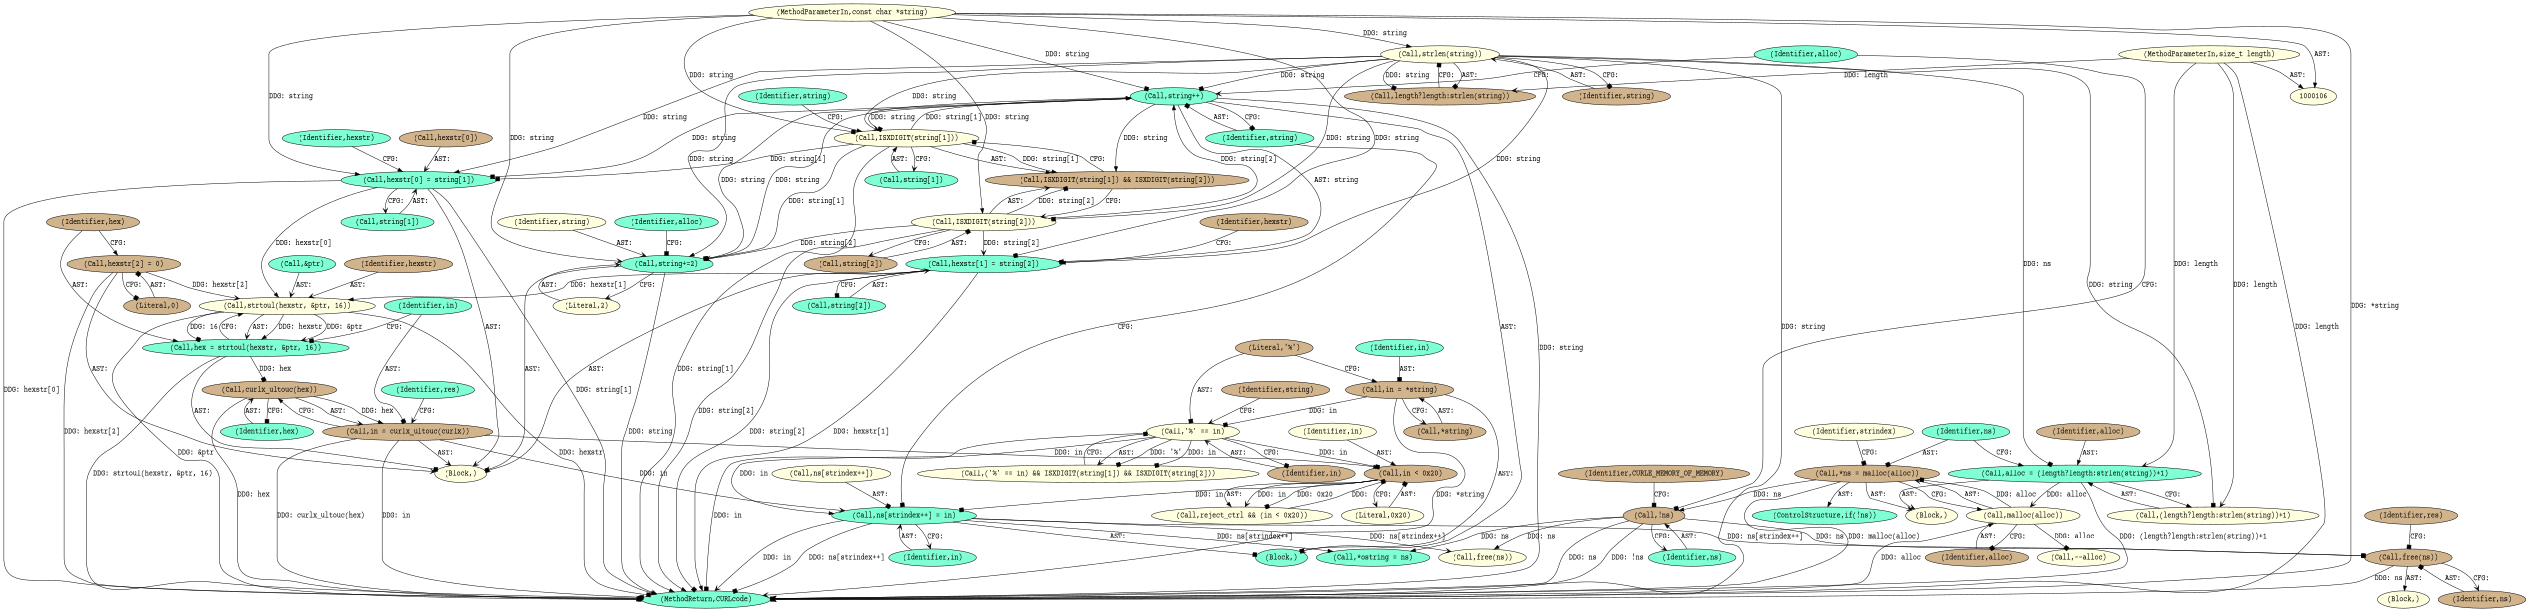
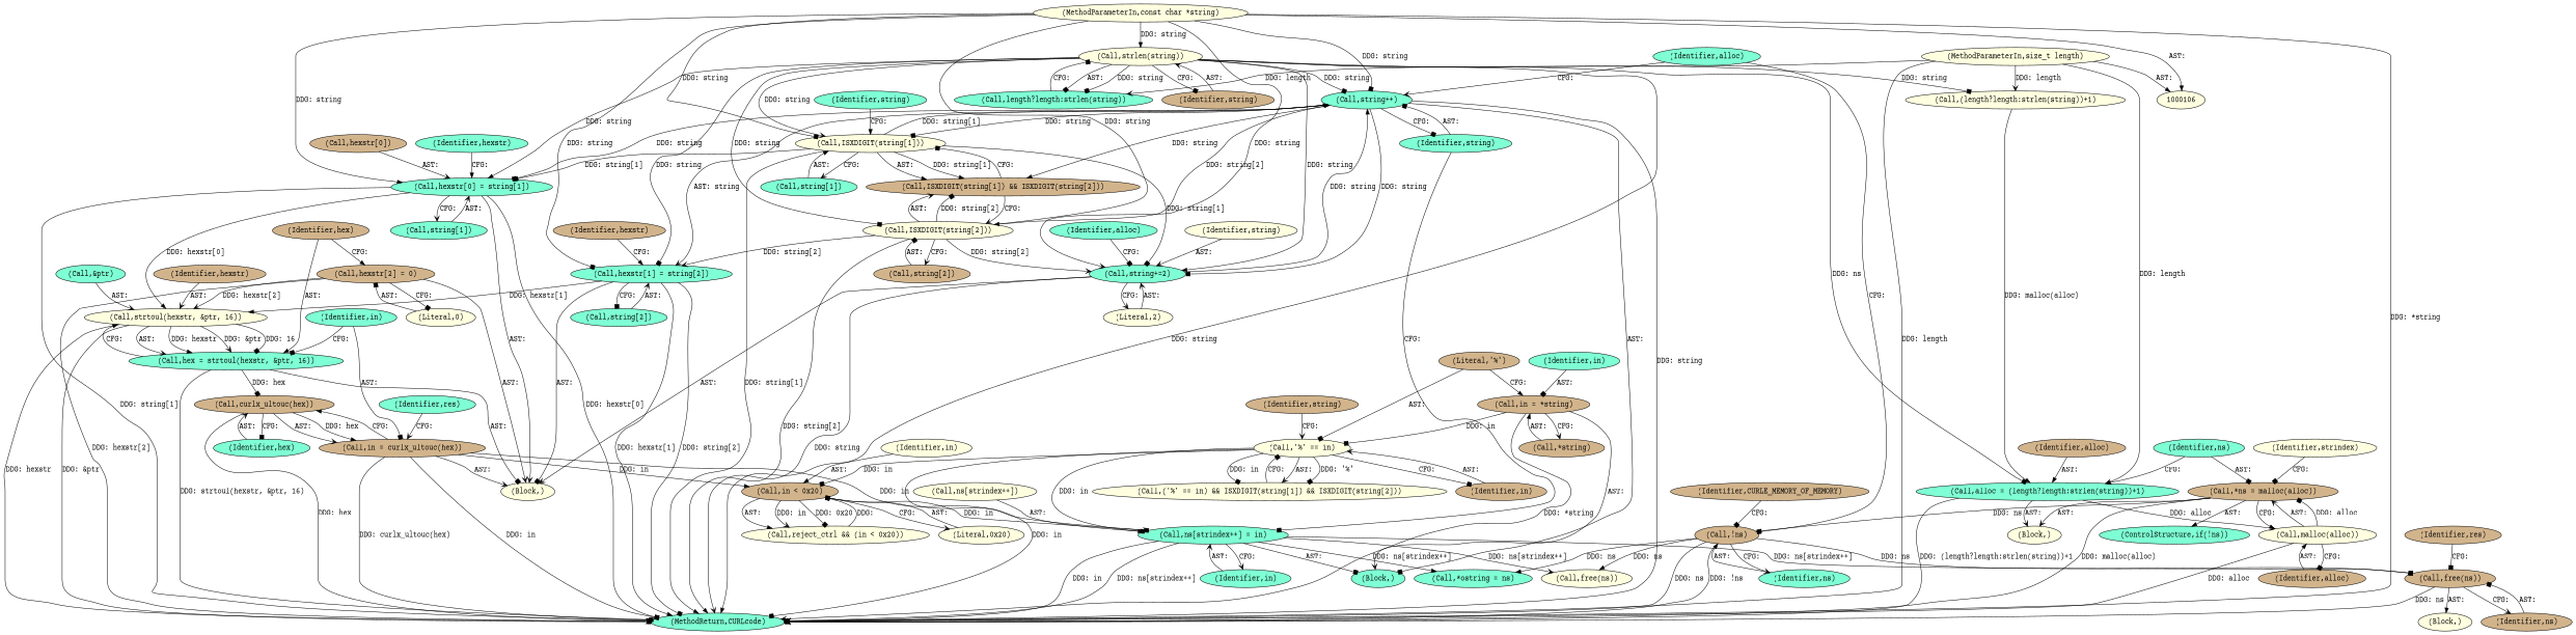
  digraph {
    fontname="Courier Prime"
    node [fillcolor=aquamarine fontname="Courier Prime" style=filled]
    edge [arrowhead=box fontname="Courier Prime"]
    n1 [fillcolor=tan label="(Call,free(ns))"]
    n2 [label="(MethodReturn,CURLcode)"]
    n3 [fillcolor=lightyellow label="(Block,)"]
    n4 [fillcolor=tan label="(Identifier,ns)"]
    n5 [label="(Call,ns[strindex++] = in)"]
    n6 [fillcolor=lightyellow label="(Call,free(ns))"]
    n7 [label="(Identifier,in)"]
    n8 [label="(Block,)"]
    n9 [label="(Call,*ostring = ns)"]
-   n10 [fillcolor=tan label="(Call,in = curlx_ultouc(curlx))"]
+   n10 [fillcolor=tan label="(Call,in = curlx_ultouc(hex))"]
    n11 [fillcolor=tan label="(Call,curlx_ultouc(hex))"]
    n12 [fillcolor=tan label="(Call,in < 0x20)"]
    n13 [fillcolor=lightyellow label="(Block,)"]
    n14 [label="(Identifier,hex)"]
    n15 [fillcolor=lightyellow label="(Literal,0x20)"]
    n16 [fillcolor=lightyellow label="(Call,reject_ctrl && (in < 0x20))"]
    n17 [label="(Call,hex = strtoul(hexstr, &ptr, 16))"]
    n18 [fillcolor=lightyellow label="(Call,strtoul(hexstr, &ptr, 16))"]
    n19 [label="(Call,hexstr[1] = string[2])"]
    n20 [label="(Call,string[2])"]
    n21 [label="(Call,string++)"]
    n22 [fillcolor=lightyellow label="(Call,ISXDIGIT(string[1]))"]
    n23 [label="(Call,string+=2)"]
    n24 [label="(Call,hexstr[0] = string[1])"]
    n25 [label="(Identifier,string)"]
    n26 [fillcolor=tan label="(Call,ISXDIGIT(string[1]) && ISXDIGIT(string[2]))"]
    n27 [label="(Call,string[1])"]
    n28 [fillcolor=lightyellow label="(Literal,2)"]
    n29 [fillcolor=lightyellow label="(Call,ISXDIGIT(string[2]))"]
    n30 [fillcolor=tan label="(Call,string[2])"]
    n31 [label="(Call,string[1])"]
    n32 [fillcolor=lightyellow label="(Call,strlen(string))"]
    n33 [label="(Call,alloc = (length?length:strlen(string))+1)"]
-   n34 [fillcolor=tan label="(Call,length?length:strlen(string))"]
+   n34 [label="(Call,length?length:strlen(string))"]
    n35 [fillcolor=lightyellow label="(Call,(length?length:strlen(string))+1)"]
    n36 [fillcolor=tan label="(Identifier,string)"]
    n37 [fillcolor=lightyellow label="(Call,malloc(alloc))"]
    n38 [fillcolor=lightyellow label="(Block,)"]
    n39 [fillcolor=lightyellow label="(MethodParameterIn,const char *string)"]
    1000106 [fillcolor=lightyellow]
    n41 [fillcolor=tan label="(Call,hexstr[2] = 0)"]
-   n42 [fillcolor=tan label="(Literal,0)"]
+   n42 [fillcolor=lightyellow label="(Literal,0)"]
    n43 [fillcolor=lightyellow label="(Call,'%' == in)"]
    n44 [fillcolor=tan label="(Identifier,in)"]
    n45 [fillcolor=lightyellow label="(Call,('%' == in) && ISXDIGIT(string[1]) && ISXDIGIT(string[2]))"]
    n46 [fillcolor=tan label="(Call,in = *string)"]
    n47 [fillcolor=tan label="(Call,*string)"]
    n48 [fillcolor=tan label="(Call,!ns)"]
    n49 [label="(Identifier,ns)"]
    n50 [label="(ControlStructure,if(!ns))"]
    n51 [fillcolor=tan label="(Call,*ns = malloc(alloc))"]
-   n52 [fillcolor=lightyellow label="(Call,--alloc)"]
    n53 [fillcolor=tan label="(Identifier,alloc)"]
    n54 [fillcolor=lightyellow label="(MethodParameterIn,size_t length)"]
    n55 [fillcolor=tan label="(Identifier,alloc)"]
    n56 [fillcolor=lightyellow label="(Call,ns[strindex++])"]
    n57 [label="(Identifier,ns)"]
    n58 [fillcolor=tan label="(Identifier,hexstr)"]
    n59 [label="(Identifier,string)"]
    n60 [fillcolor=lightyellow label="(Identifier,in)"]
    n61 [label="(Call,&ptr)"]
    n62 [fillcolor=lightyellow label="(Identifier,string)"]
    n63 [fillcolor=tan label="(Identifier,string)"]
    n64 [fillcolor=tan label="(Identifier,hex)"]
    n65 [fillcolor=tan label="(Identifier,hexstr)"]
    n66 [fillcolor=tan label="(Call,hexstr[0])"]
    n67 [label="(Identifier,alloc)"]
    n68 [fillcolor=tan label="(Identifier,CURLE_MEMORY_OF_MEMORY)"]
    n69 [label="(Identifier,res)"]
    n70 [fillcolor=tan label="(Literal,'%')"]
    n71 [label="(Identifier,in)"]
    n72 [fillcolor=tan label="(Identifier,res)"]
    n73 [label="(Identifier,hexstr)"]
    n74 [label="(Identifier,alloc)"]
    n75 [label="(Identifier,in)"]
    n76 [fillcolor=lightyellow label="(Identifier,strindex)"]
    n1 -> n2 [arrowhead=vee label="DDG: ns"]
    n1 -> n3 [arrowhead=normal label="AST: "]
    n1 -> n4 [arrowhead=vee label="CFG: "]
    n4 -> n1 [label="AST: "]
    n5 -> n1 [label="DDG: ns[strindex++]"]
    n5 -> n2 [arrowhead=vee label="DDG: in"]
    n5 -> n2 [label="DDG: ns[strindex++]"]
    n5 -> n6 [arrowhead=vee label="DDG: ns[strindex++]"]
    n5 -> n7 [arrowhead=vee label="CFG: "]
    n5 -> n8 [label="AST: "]
    n5 -> n9 [arrowhead=normal label="DDG: ns[strindex++]"]
    n7 -> n5 [arrowhead=vee label="AST: "]
    n10 -> n2 [label="DDG: in"]
    n10 -> n2 [arrowhead=normal label="DDG: curlx_ultouc(hex)"]
    n10 -> n5 [arrowhead=vee label="DDG: in"]
    n10 -> n11 [arrowhead=normal label="CFG: "]
    n10 -> n12 [arrowhead=normal label="DDG: in"]
    n10 -> n13 [arrowhead=vee label="AST: "]
    n11 -> n2 [label="DDG: hex"]
    n11 -> n10 [arrowhead=vee label="AST: "]
    n11 -> n10 [arrowhead=normal label="DDG: hex"]
    n11 -> n14 [label="CFG: "]
    n12 -> n5 [label="DDG: in"]
    n12 -> n15 [arrowhead=vee label="CFG: "]
    n12 -> n16 [arrowhead=normal label="AST: "]
    n12 -> n16 [arrowhead=vee label="DDG: in"]
    n12 -> n16 [label="DDG: 0x20"]
    n14 -> n11 [arrowhead=vee label="AST: "]
    n15 -> n12 [label="AST: "]
    n16 -> n12 [label="DDG: "]
    n17 -> n2 [label="DDG: strtoul(hexstr, &ptr, 16)"]
    n17 -> n11 [label="DDG: hex"]
    n17 -> n13 [label="AST: "]
    n17 -> n18 [arrowhead=normal label="CFG: "]
    n18 -> n2 [label="DDG: hexstr"]
    n18 -> n2 [label="DDG: &ptr"]
    n18 -> n17 [arrowhead=vee label="AST: "]
    n18 -> n17 [arrowhead=normal label="DDG: hexstr"]
    n18 -> n17 [arrowhead=vee label="DDG: &ptr"]
    n18 -> n17 [label="DDG: 16"]
    n19 -> n2 [label="DDG: string[2]"]
    n19 -> n2 [arrowhead=normal label="DDG: hexstr[1]"]
    n19 -> n13 [label="AST: "]
    n19 -> n18 [arrowhead=normal label="DDG: hexstr[1]"]
    n19 -> n20 [label="CFG: "]
    n20 -> n19 [arrowhead=vee label="AST: "]
    n21 -> n2 [arrowhead=vee label="DDG: string"]
    n21 -> n8 [label="AST: "]
    n21 -> n19 [arrowhead=vee label="AST: string"]
    n21 -> n22 [label="DDG: string"]
    n21 -> n23 [label="DDG: string"]
    n21 -> n24 [label="DDG: string"]
    n21 -> n25 [label="CFG: "]
    n21 -> n26 [arrowhead=normal label="DDG: string"]
    n22 -> n2 [arrowhead=normal label="DDG: string[1]"]
    n22 -> n21 [arrowhead=normal label="DDG: string[1]"]
    n22 -> n23 [label="DDG: string[1]"]
    n22 -> n24 [label="DDG: string[1]"]
    n22 -> n26 [arrowhead=normal label="AST: "]
    n22 -> n26 [arrowhead=normal label="DDG: string[1]"]
    n22 -> n27 [arrowhead=vee label="CFG: "]
    n23 -> n2 [arrowhead=vee label="DDG: string"]
    n23 -> n13 [arrowhead=vee label="AST: "]
    n23 -> n21 [arrowhead=normal label="DDG: string"]
    n23 -> n28 [arrowhead=vee label="CFG: "]
    n24 -> n2 [arrowhead=normal label="DDG: string[1]"]
    n24 -> n2 [label="DDG: hexstr[0]"]
    n24 -> n13 [arrowhead=vee label="AST: "]
    n24 -> n18 [arrowhead=normal label="DDG: hexstr[0]"]
    n24 -> n31 [arrowhead=vee label="CFG: "]
    n25 -> n5 [label="CFG: "]
    n25 -> n21 [label="AST: "]
    n26 -> n22 [label="CFG: "]
    n26 -> n29 [arrowhead=vee label="CFG: "]
    n27 -> n22 [arrowhead=normal label="AST: "]
    n28 -> n23 [arrowhead=vee label="AST: "]
    n29 -> n2 [arrowhead=normal label="DDG: string[2]"]
    n29 -> n19 [arrowhead=vee label="DDG: string[2]"]
    n29 -> n21 [arrowhead=normal label="DDG: string[2]"]
    n29 -> n23 [arrowhead=vee label="DDG: string[2]"]
    n29 -> n26 [arrowhead=vee label="AST: "]
    n29 -> n26 [label="DDG: string[2]"]
    n29 -> n30 [arrowhead=vee label="CFG: "]
    n30 -> n29 [label="AST: "]
    n31 -> n24 [arrowhead=vee label="AST: "]
    n32 -> n2 [arrowhead=normal label="DDG: string"]
    n32 -> n19 [label="DDG: string"]
    n32 -> n21 [label="DDG: string"]
    n32 -> n22 [arrowhead=vee label="DDG: string"]
    n32 -> n23 [arrowhead=normal label="DDG: string"]
    n32 -> n24 [arrowhead=normal label="DDG: string"]
    n32 -> n29 [label="DDG: string"]
    n32 -> n33 [label="DDG: ns"]
    n32 -> n34 [label="AST: "]
    n32 -> n34 [label="DDG: string"]
    n32 -> n35 [label="DDG: string"]
    n32 -> n36 [label="CFG: "]
    n33 -> n2 [arrowhead=vee label="DDG: (length?length:strlen(string))+1"]
-   n33 -> n35 [arrowhead=normal label="CFG: "]
    n33 -> n37 [arrowhead=vee label="DDG: alloc"]
    n33 -> n38 [arrowhead=vee label="AST: "]
    n34 -> n32 [label="CFG: "]
-   n35 -> n33 [arrowhead=normal label="AST: "]
+   n35 -> n33 [arrowhead=normal label="DDG: malloc(alloc)"]
    n36 -> n32 [arrowhead=vee label="AST: "]
    n37 -> n2 [arrowhead=vee label="DDG: alloc"]
    n37 -> n51 [arrowhead=vee label="AST: "]
    n37 -> n51 [label="DDG: alloc"]
-   n37 -> n52 [label="DDG: alloc"]
    n37 -> n53 [label="CFG: "]
    n39 -> n2 [arrowhead=vee label="DDG: *string"]
    n39 -> n19 [label="DDG: string"]
    n39 -> n21 [label="DDG: string"]
    n39 -> n22 [label="DDG: string"]
    n39 -> n23 [arrowhead=vee label="DDG: string"]
    n39 -> n24 [arrowhead=normal label="DDG: string"]
    n39 -> n29 [arrowhead=normal label="DDG: string"]
    n39 -> n32 [arrowhead=normal label="DDG: string"]
    n39 -> 1000106 [arrowhead=normal label="AST: "]
    n41 -> n2 [arrowhead=vee label="DDG: hexstr[2]"]
    n41 -> n13 [arrowhead=vee label="AST: "]
    n41 -> n18 [arrowhead=vee label="DDG: hexstr[2]"]
    n41 -> n42 [label="CFG: "]
    n42 -> n41 [label="AST: "]
    n43 -> n2 [label="DDG: in"]
    n43 -> n5 [arrowhead=normal label="DDG: in"]
    n43 -> n12 [label="DDG: in"]
    n43 -> n44 [label="CFG: "]
    n43 -> n45 [arrowhead=vee label="AST: "]
    n43 -> n45 [label="DDG: '%'"]
    n43 -> n45 [label="DDG: in"]
    n44 -> n43 [arrowhead=vee label="AST: "]
    n45 -> n43 [label="CFG: "]
    n46 -> n2 [arrowhead=vee label="DDG: *string"]
    n46 -> n8 [arrowhead=vee label="AST: "]
    n46 -> n43 [label="DDG: in"]
    n46 -> n47 [arrowhead=vee label="CFG: "]
    n47 -> n46 [arrowhead=normal label="AST: "]
    n48 -> n1 [label="DDG: ns"]
    n48 -> n2 [arrowhead=vee label="DDG: ns"]
    n48 -> n2 [label="DDG: !ns"]
    n48 -> n6 [arrowhead=normal label="DDG: ns"]
    n48 -> n9 [arrowhead=normal label="DDG: ns"]
    n48 -> n49 [arrowhead=vee label="CFG: "]
    n49 -> n48 [arrowhead=normal label="AST: "]
    n51 -> n2 [label="DDG: malloc(alloc)"]
    n51 -> n37 [arrowhead=normal label="CFG: "]
    n51 -> n38 [arrowhead=vee label="AST: "]
    n51 -> n48 [arrowhead=normal label="DDG: ns"]
    n51 -> n50 [arrowhead=normal label="AST: "]
    n53 -> n37 [arrowhead=normal label="AST: "]
    n54 -> n2 [label="DDG: length"]
    n54 -> n33 [arrowhead=vee label="DDG: length"]
    n54 -> n34 [arrowhead=vee label="DDG: length"]
    n54 -> n35 [arrowhead=vee label="DDG: length"]
    n54 -> 1000106 [arrowhead=normal label="AST: "]
    n55 -> n33 [arrowhead=normal label="AST: "]
    n56 -> n5 [label="AST: "]
    n57 -> n33 [arrowhead=normal label="CFG: "]
    n57 -> n51 [label="AST: "]
    n58 -> n19 [arrowhead=normal label="CFG: "]
    n59 -> n22 [arrowhead=normal label="CFG: "]
    n60 -> n12 [arrowhead=normal label="AST: "]
    n61 -> n18 [arrowhead=vee label="AST: "]
    n62 -> n23 [arrowhead=vee label="AST: "]
    n63 -> n43 [arrowhead=vee label="CFG: "]
    n64 -> n17 [arrowhead=normal label="AST: "]
    n64 -> n41 [arrowhead=normal label="CFG: "]
    n65 -> n18 [arrowhead=vee label="AST: "]
    n66 -> n24 [arrowhead=vee label="AST: "]
    n67 -> n23 [label="CFG: "]
    n68 -> n48 [label="CFG: "]
    n69 -> n10 [arrowhead=vee label="CFG: "]
    n70 -> n43 [label="AST: "]
    n70 -> n46 [arrowhead=normal label="CFG: "]
    n71 -> n46 [label="AST: "]
    n72 -> n1 [label="CFG: "]
    n73 -> n24 [arrowhead=normal label="CFG: "]
    n74 -> n21 [arrowhead=vee label="CFG: "]
    n74 -> n48 [label="CFG: "]
    n75 -> n10 [label="AST: "]
    n75 -> n17 [label="CFG: "]
    n76 -> n51 [label="CFG: "]
  }
